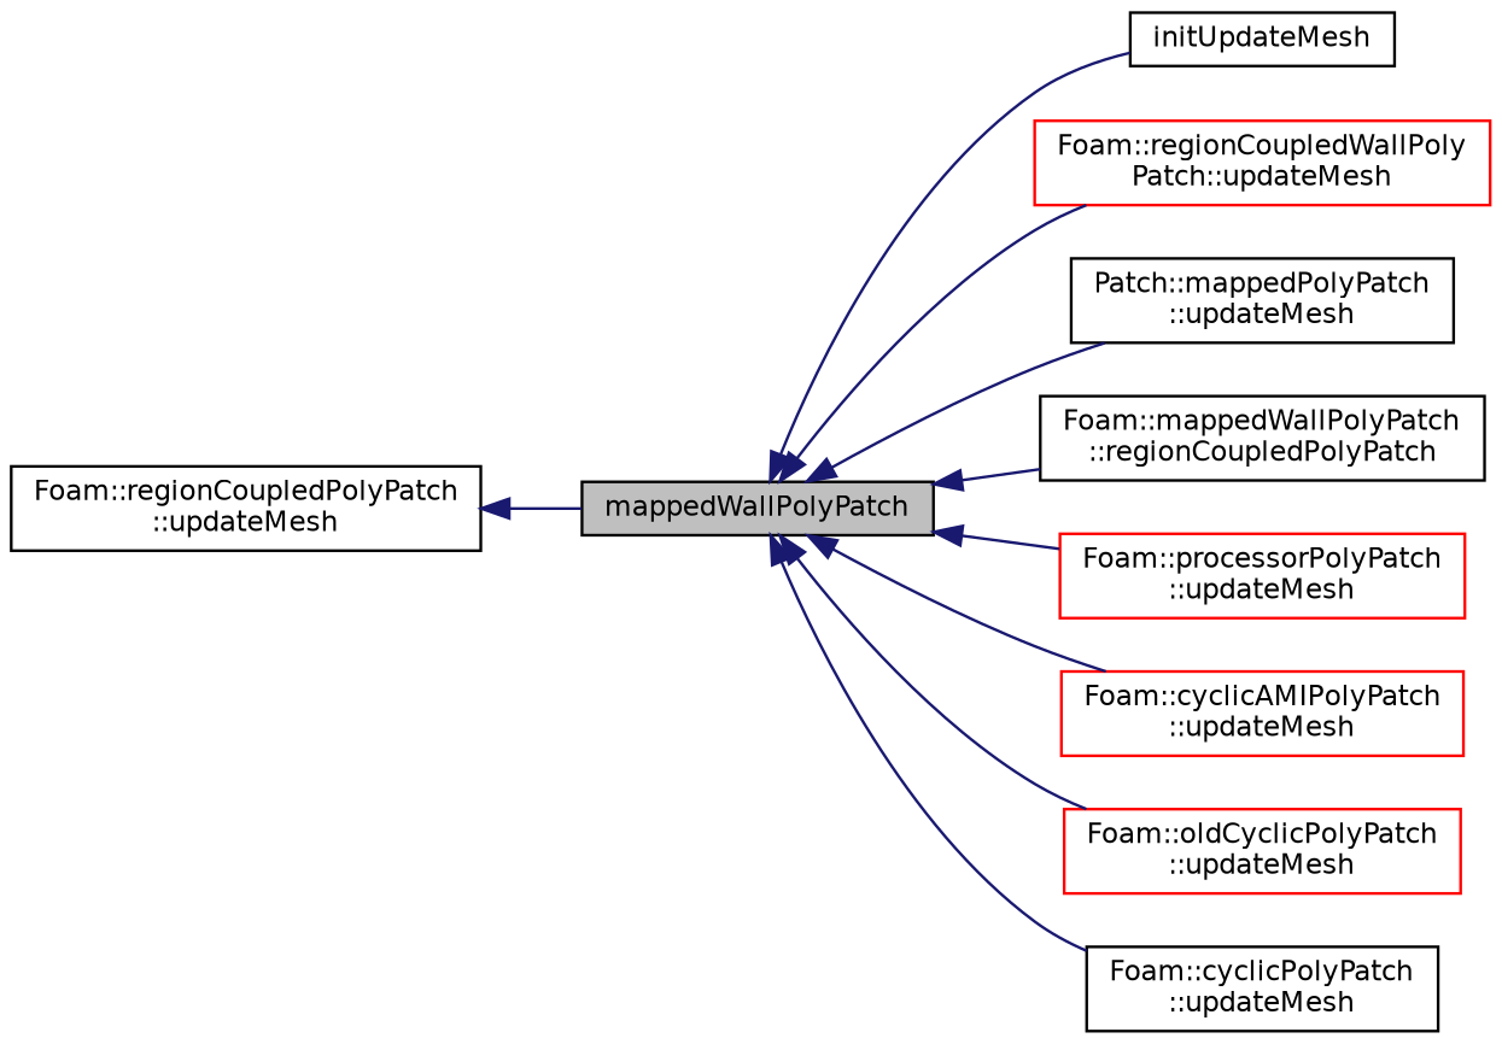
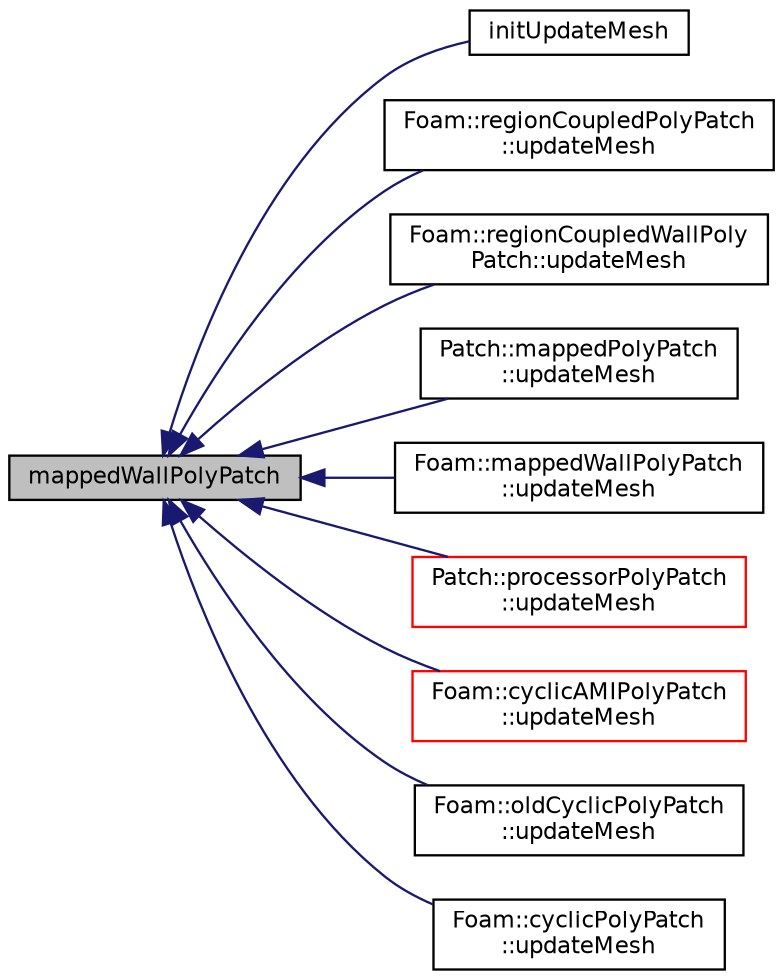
  digraph {
    fontname="DejaVu Sans"
    rankdir=LR
    node [color=black fontname="DejaVu Sans" fontsize=10 shape=record]
    edge [color=midnightblue dir=back fontname="DejaVu Sans" fontsize=10 labelfontname=FreeSans labelfontsize=10 style=solid]
    n1 [fillcolor=grey75 fontcolor=black height=0.2 label=mappedWallPolyPatch style=filled width=0.4]
    n2 [height=0.2 label=initUpdateMesh width=0.4]
    n3 [height=0.2 label="Foam::regionCoupledPolyPatch\l::updateMesh" width=0.4]
-   n4 [color=red height=0.2 label="Foam::regionCoupledWallPoly\lPatch::updateMesh" width=0.4]
+   n4 [height=0.2 label="Foam::regionCoupledWallPoly\lPatch::updateMesh" width=0.4]
    n5 [height=0.2 label="Patch::mappedPolyPatch\l::updateMesh" width=0.4]
-   n6 [height=0.2 label="Foam::mappedWallPolyPatch\l::regionCoupledPolyPatch" width=0.4]
-   n7 [color=red height=0.2 label="Foam::processorPolyPatch\l::updateMesh" width=0.4]
+   n6 [height=0.2 label="Foam::mappedWallPolyPatch\l::updateMesh" width=0.4]
+   n7 [color=red height=0.2 label="Patch::processorPolyPatch\l::updateMesh" width=0.4]
    n8 [color=red height=0.2 label="Foam::cyclicAMIPolyPatch\l::updateMesh" width=0.4]
-   n9 [color=red height=0.2 label="Foam::oldCyclicPolyPatch\l::updateMesh" width=0.4]
+   n9 [height=0.2 label="Foam::oldCyclicPolyPatch\l::updateMesh" width=0.4]
    n10 [height=0.2 label="Foam::cyclicPolyPatch\l::updateMesh" width=0.4]
    n1 -> n2
-   n3 -> n1
+   n1 -> n3
    n1 -> n4
    n1 -> n5
    n1 -> n6
    n1 -> n7
    n1 -> n8
    n1 -> n9
    n1 -> n10
  }
